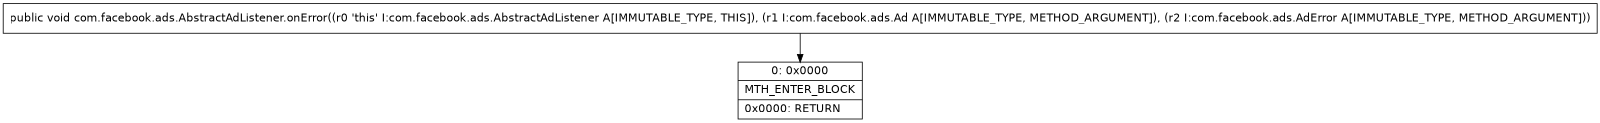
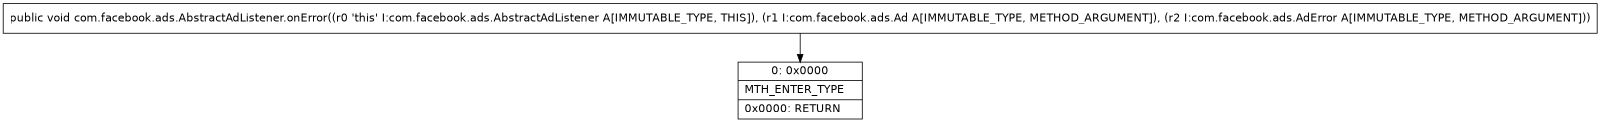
  digraph {
    fontname="DejaVu Sans"
    node [shape=record fontname="DejaVu Sans"]
-   n1 [label="{0\:\ 0x0000|MTH_ENTER_BLOCK\l|0x0000: RETURN   \l}"]
+   n1 [label="{0\:\ 0x0000|MTH_ENTER_TYPE\l|0x0000: RETURN   \l}"]
    n2 [label="{public void com.facebook.ads.AbstractAdListener.onError((r0 'this' I:com.facebook.ads.AbstractAdListener A[IMMUTABLE_TYPE, THIS]), (r1 I:com.facebook.ads.Ad A[IMMUTABLE_TYPE, METHOD_ARGUMENT]), (r2 I:com.facebook.ads.AdError A[IMMUTABLE_TYPE, METHOD_ARGUMENT])) }"]
    n2 -> n1 [fontname="DejaVu Sans"]
  }
